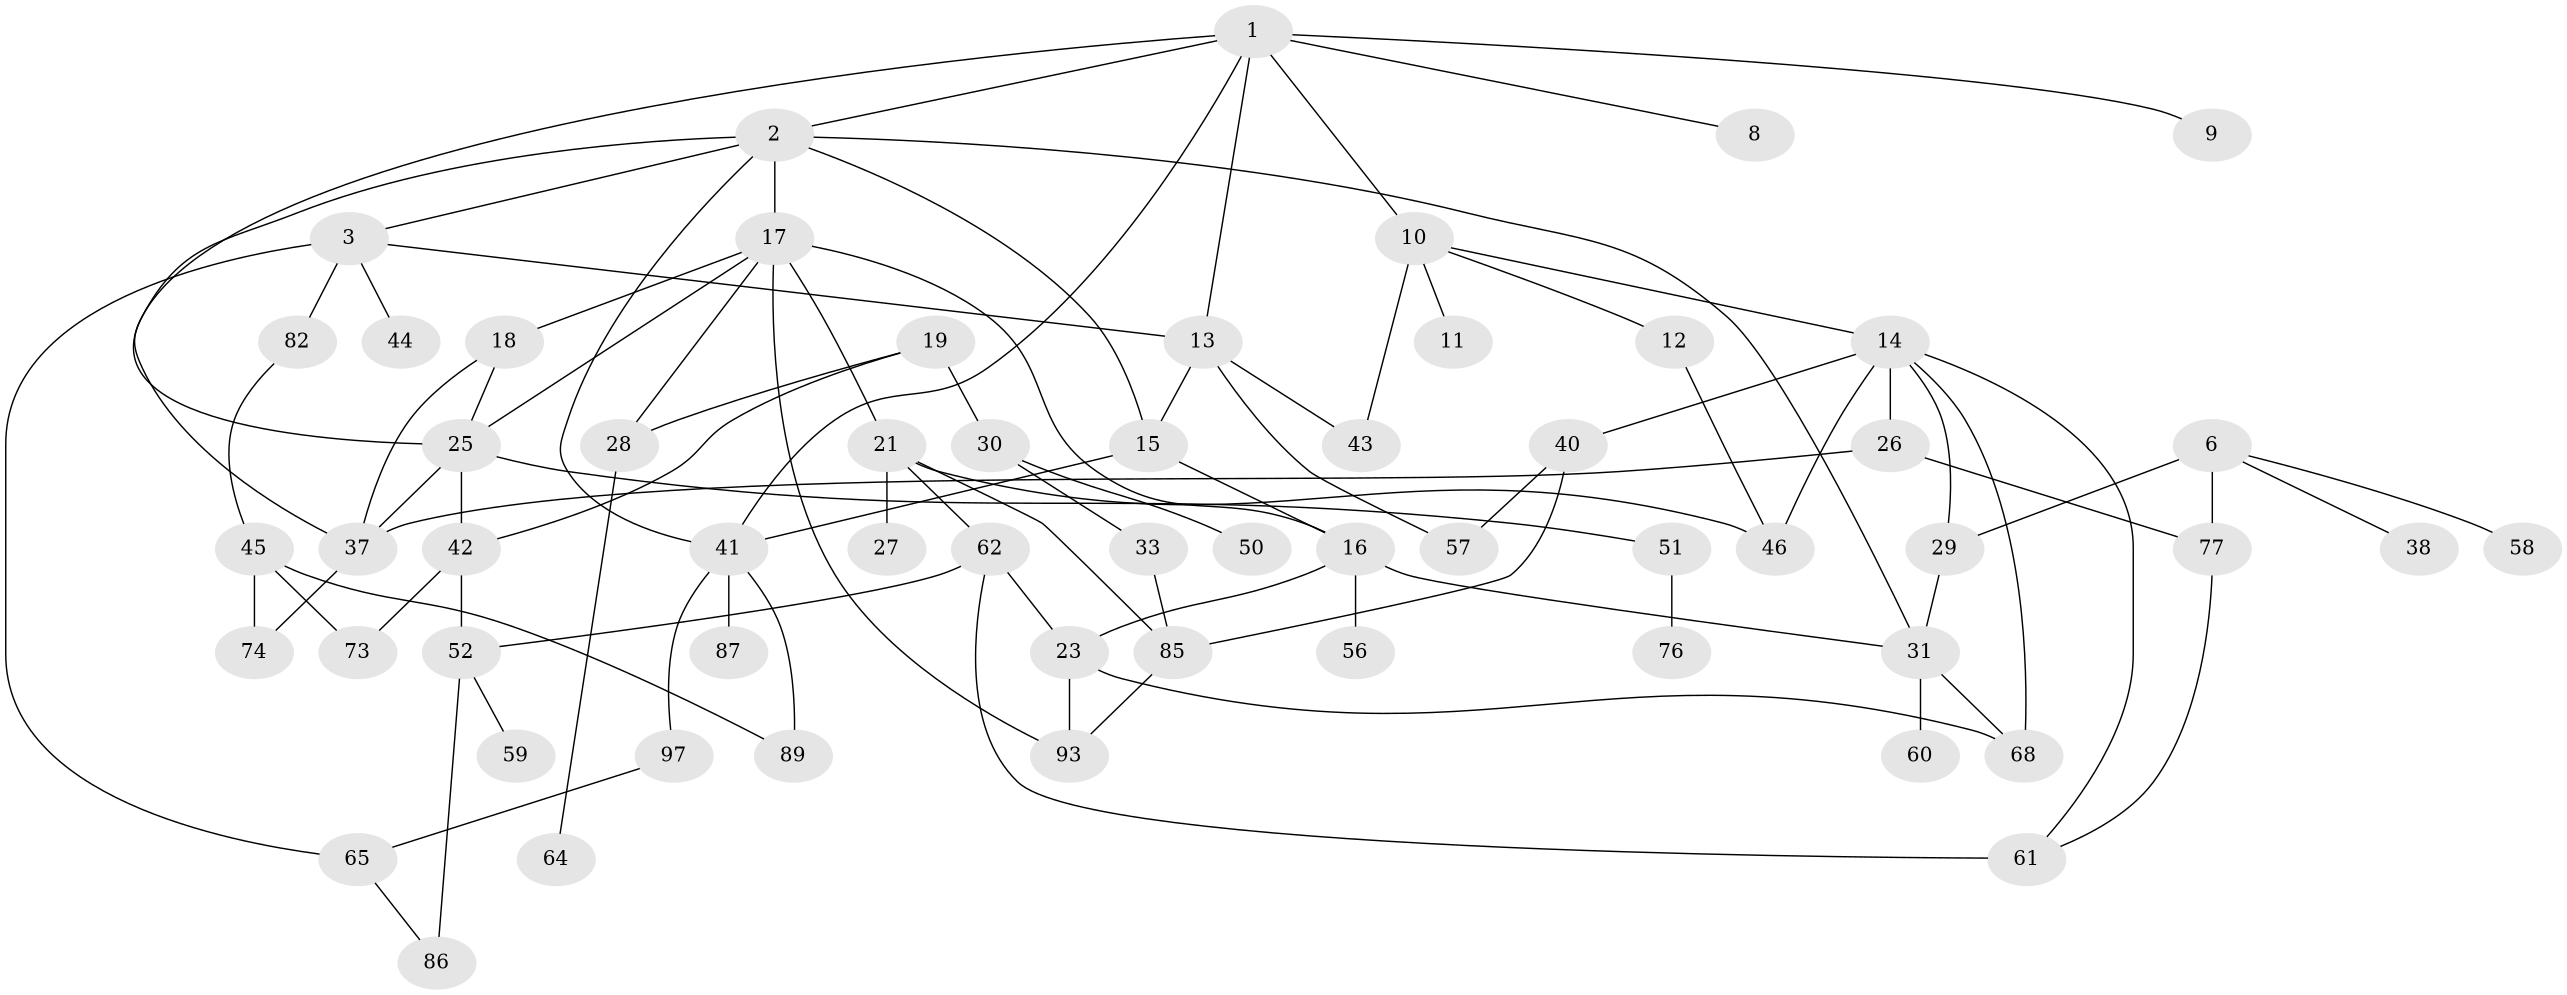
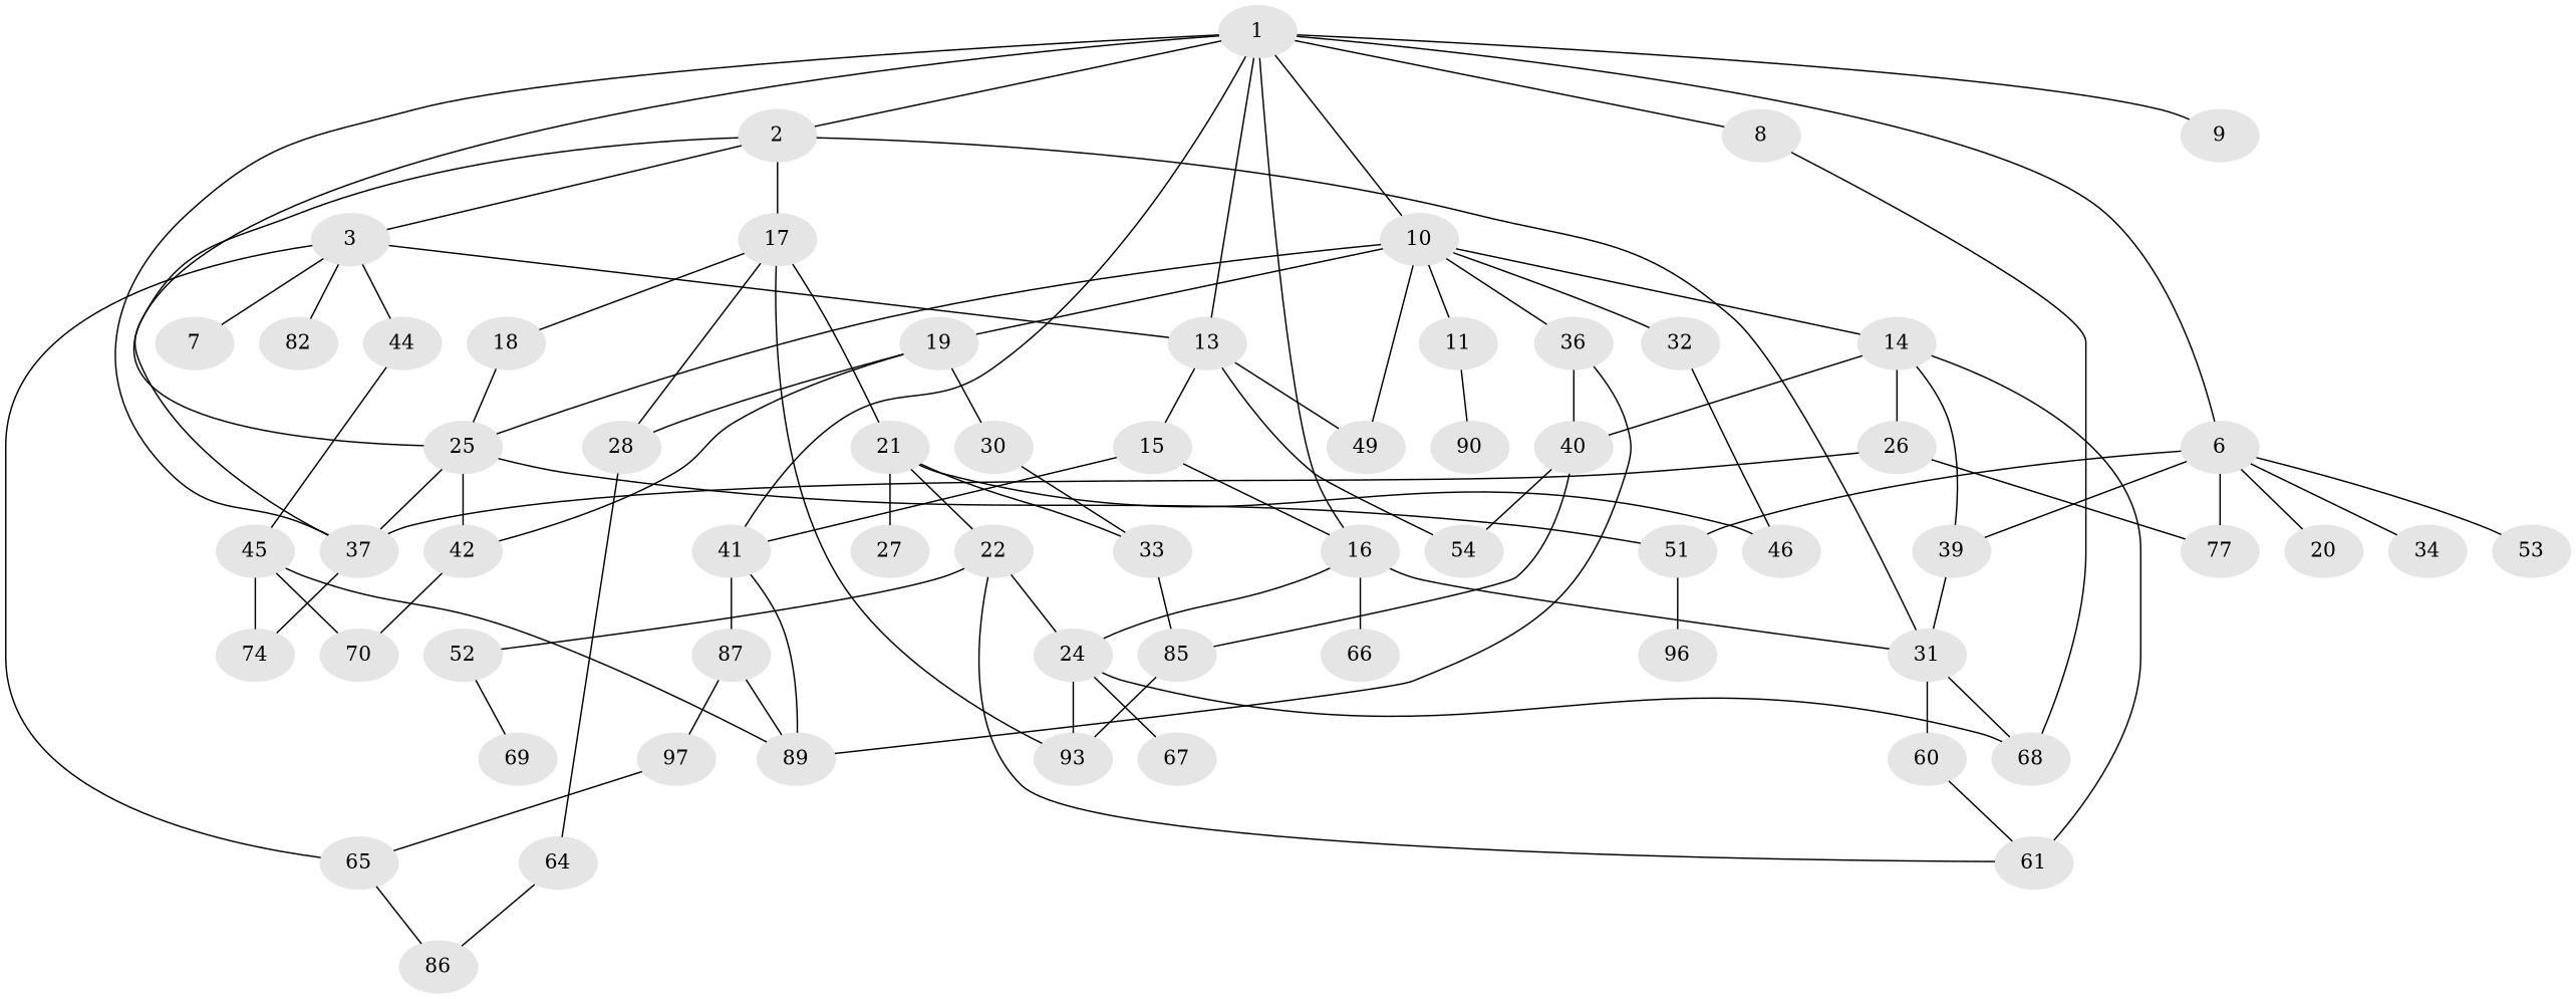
  graph {
    node [color=gray90 style=filled]
    1 [super="+4"]
    2 [super="+32"]
    6 [super="+23"]
    8 [super="+91"]
    9
    10 [super="+11"]
    13 [super="+92"]
    16 [super="+84"]
    25 [super="+39"]
    37 [super="+58"]
    41 [super="+55"]
    3 [super="+5"]
    15
    17 [super="+88"]
    31
-   29 [super="+71"]
-   38
+   20
+   29 [super="+71" label=39]
+   38 [label=34]
    51 [super="+56"]
-   53 [label=58]
+   53
    77
    68 [super="+74"]
-   12
+   12 [label=32]
    14 [super="+98"]
    19 [super="+34"]
-   43 [super="+94"]
+   36 [super="+72"]
+   43 [super="+94" label=49]
    n28 [label=11]
-   54 [label=57]
-   24 [super="+57" label=23]
-   66 [label=56]
+   54
+   24 [super="+57"]
+   66
    42 [super="+49"]
    n33 [label=74]
    89
    n35 [label=97 super="+62"]
    87 [super="+96"]
+   7
    44
    65 [super="+69"]
    82
    93
    18 [super="+95"]
    21 [super="+97"]
    28
    60
    45 [super="+80"]
    86
-   76
+   76 [label=96]
    46 [super="+63"]
    26 [super="+78"]
    40 [super="+83"]
    61
    30
+   90
    85
-   22 [super="+48" label=62]
+   67
+   22 [super="+48"]
    27
    33 [super="+35"]
    64
-   50
    52 [super="+79"]
-   59
-   70 [label=73]
+   59 [label=69]
+   70
    1 -- 2
+   1 -- 6
    1 -- 8
    1 -- 9
    1 -- 10
    1 -- 13
-   17 -- 16
+   1 -- 16
    1 -- 25
-   18 -- 37
+   1 -- 37
    1 -- 41
    2 -- 37
-   2 -- 41
    2 -- 3
-   2 -- 15
    2 -- 17
    2 -- 31
+   6 -- 20
    6 -- 29
    6 -- 38
+   6 -- 51
    6 -- 53
    6 -- 77
-   14 -- 68
-   17 -- 25
+   8 -- 68
+   10 -- 25
    10 -- 12
    10 -- 14
+   10 -- 19
+   10 -- 36
    10 -- 43
    10 -- n28
    13 -- 15
    13 -- 43
    13 -- 54
    16 -- 31
    16 -- 24
    16 -- 66
    25 -- 37
    25 -- 51
    25 -- 42
    37 -- n33
    41 -- 89
-   41 -- n35
+   87 -- n35
    41 -- 87
    3 -- 13
+   3 -- 7
    3 -- 44
    3 -- 65
    3 -- 82
    15 -- 16
    15 -- 41
    17 -- 93
    17 -- 18
    17 -- 21
    17 -- 28
    31 -- 68
    31 -- 60
    29 -- 31
    51 -- 76
    12 -- 46
    14 -- 29
-   14 -- 46
    14 -- 26
    14 -- 40
    14 -- 61
    19 -- 42
    19 -- 28
    19 -- 30
+   36 -- 89
+   36 -- 40
+   n28 -- 90
    24 -- 68
    24 -- 93
-   42 -- 52
+   24 -- 67
    42 -- 70
    n35 -- 65
-   82 -- 45
+   87 -- 89
+   44 -- 45
    65 -- 86
    18 -- 25
    21 -- 46
    21 -- 22
    21 -- 27
-   21 -- 85
+   21 -- 33
    28 -- 64
-   77 -- 61
+   60 -- 61
    45 -- n33
    45 -- 89
    45 -- 70
    26 -- 37
    26 -- 77
    40 -- 54
    40 -- 85
    30 -- 33
-   30 -- 50
    85 -- 93
    22 -- 24
    22 -- 61
    22 -- 52
    33 -- 85
-   52 -- 86
+   64 -- 86
    52 -- 59
  }
